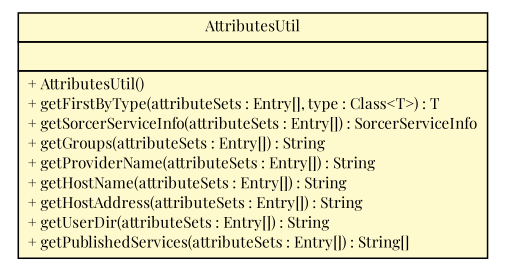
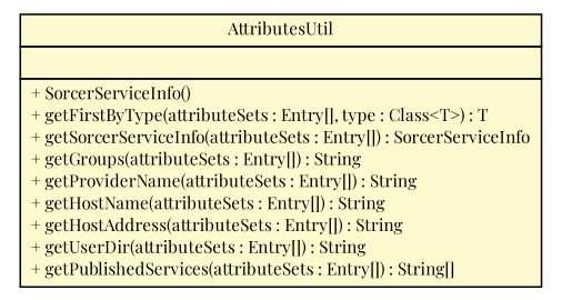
  digraph {
    nodesep=0.25
    ranksep=0.5
    fontname="Playfair Display"
-   n1 [fontcolor=black fontname="Playfair Display" fontsize=10.0 label=<<table title="sorcer.jini.lookup.AttributesUtil" border="0" cellborder="1" cellspacing="0" cellpadding="2" port="p" bgcolor="lemonChiffon" href="./AttributesUtil.html"> 		<tr><td><table border="0" cellspacing="0" cellpadding="1"> <tr><td align="center" balign="center"> AttributesUtil </td></tr> 		</table></td></tr> 		<tr><td><table border="0" cellspacing="0" cellpadding="1"> <tr><td align="left" balign="left">  </td></tr> 		</table></td></tr> 		<tr><td><table border="0" cellspacing="0" cellpadding="1"> <tr><td align="left" balign="left"> + AttributesUtil() </td></tr> <tr><td align="left" balign="left"> + getFirstByType(attributeSets : Entry[], type : Class&lt;T&gt;) : T </td></tr> <tr><td align="left" balign="left"> + getSorcerServiceInfo(attributeSets : Entry[]) : SorcerServiceInfo </td></tr> <tr><td align="left" balign="left"> + getGroups(attributeSets : Entry[]) : String </td></tr> <tr><td align="left" balign="left"> + getProviderName(attributeSets : Entry[]) : String </td></tr> <tr><td align="left" balign="left"> + getHostName(attributeSets : Entry[]) : String </td></tr> <tr><td align="left" balign="left"> + getHostAddress(attributeSets : Entry[]) : String </td></tr> <tr><td align="left" balign="left"> + getUserDir(attributeSets : Entry[]) : String </td></tr> <tr><td align="left" balign="left"> + getPublishedServices(attributeSets : Entry[]) : String[] </td></tr> 		</table></td></tr> 		</table>> shape=plaintext]
+   n1 [fontcolor=black fontname="Playfair Display" fontsize=10.0 label=<<table title="sorcer.jini.lookup.AttributesUtil" border="0" cellborder="1" cellspacing="0" cellpadding="2" port="p" bgcolor="lemonChiffon" href="./AttributesUtil.html"> 		<tr><td><table border="0" cellspacing="0" cellpadding="1"> <tr><td align="center" balign="center"> AttributesUtil </td></tr> 		</table></td></tr> 		<tr><td><table border="0" cellspacing="0" cellpadding="1"> <tr><td align="left" balign="left">  </td></tr> 		</table></td></tr> 		<tr><td><table border="0" cellspacing="0" cellpadding="1"> <tr><td align="left" balign="left"> + SorcerServiceInfo() </td></tr> <tr><td align="left" balign="left"> + getFirstByType(attributeSets : Entry[], type : Class&lt;T&gt;) : T </td></tr> <tr><td align="left" balign="left"> + getSorcerServiceInfo(attributeSets : Entry[]) : SorcerServiceInfo </td></tr> <tr><td align="left" balign="left"> + getGroups(attributeSets : Entry[]) : String </td></tr> <tr><td align="left" balign="left"> + getProviderName(attributeSets : Entry[]) : String </td></tr> <tr><td align="left" balign="left"> + getHostName(attributeSets : Entry[]) : String </td></tr> <tr><td align="left" balign="left"> + getHostAddress(attributeSets : Entry[]) : String </td></tr> <tr><td align="left" balign="left"> + getUserDir(attributeSets : Entry[]) : String </td></tr> <tr><td align="left" balign="left"> + getPublishedServices(attributeSets : Entry[]) : String[] </td></tr> 		</table></td></tr> 		</table>> shape=plaintext]
  }
